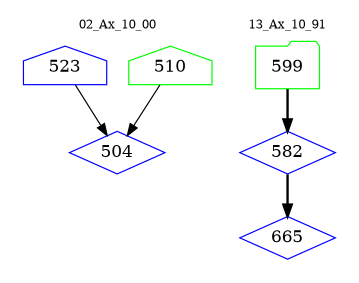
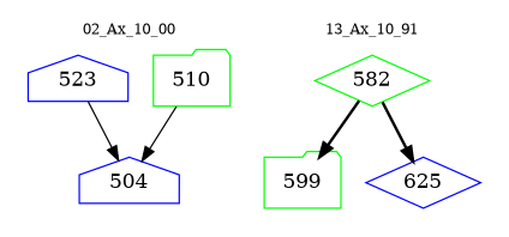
  digraph {
    node [color=blue shape=folder]
    edge [color=black style=solid]
-   n1 [color=green label=510 shape=house]
-   n2 [label=504 shape=diamond]
+   n1 [color=green label=510]
+   n2 [label=504 shape=house]
    n3 [label=523 shape=house]
    n4 [color=green label=599]
-   n5 [label=582 shape=diamond]
-   n6 [label=665 shape=diamond]
+   n5 [color=green label=582 shape=diamond]
+   n6 [label=625 shape=diamond]
    subgraph cluster_1 {
      color=white
      fontsize=10
      label="02_Ax_10_00"
      n1
      n2
      n3
    }
    subgraph cluster_2 {
      color=white
      fontsize=10
      label="13_Ax_10_91"
      n4
      n5
      n6
    }
    n1 -> n2
    n3 -> n2
-   n4 -> n5 [style=bold]
+   n5 -> n4 [style=bold]
    n5 -> n6 [style=bold]
  }
